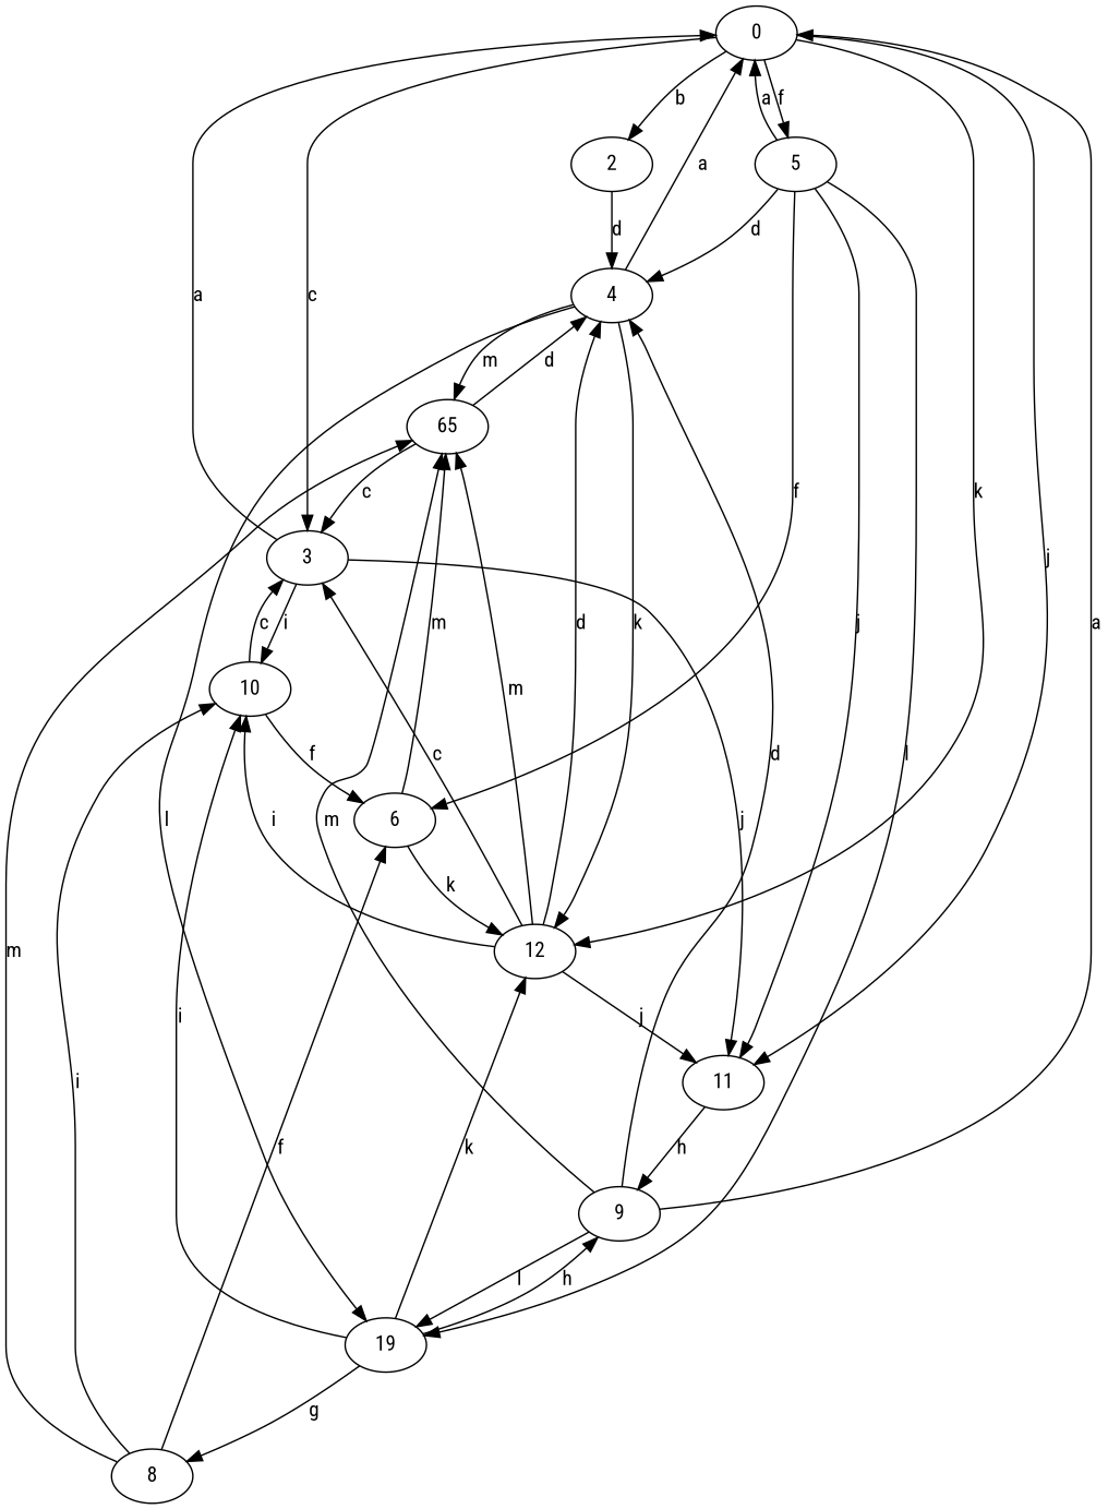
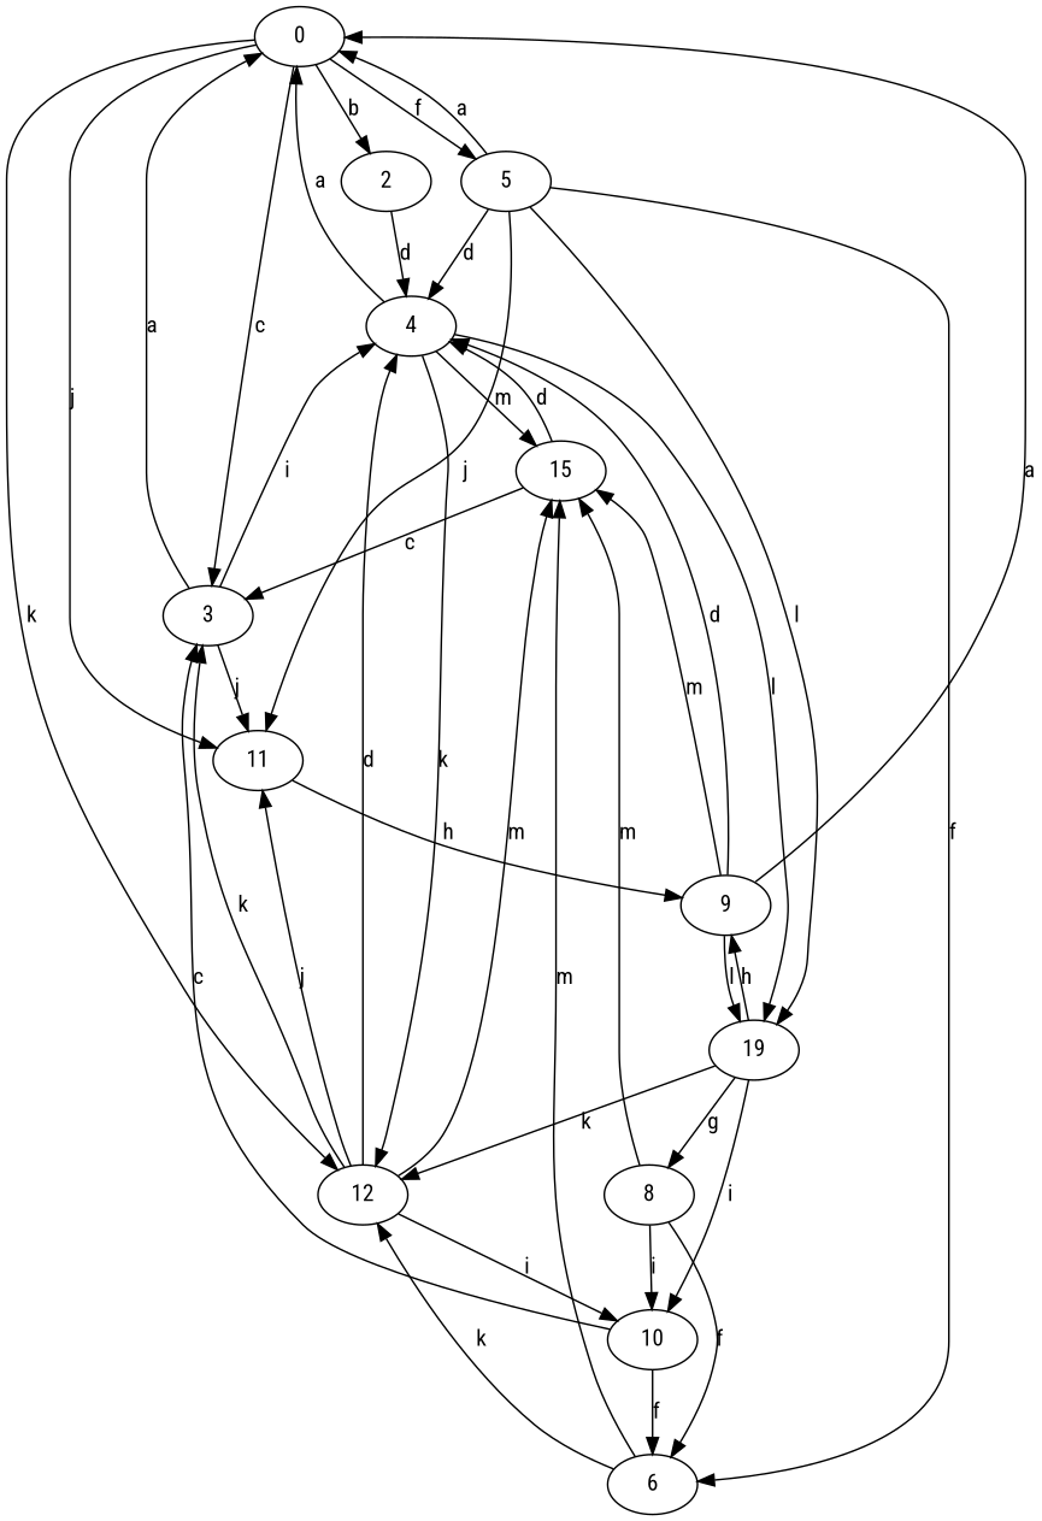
  strict digraph {
    fontname="Roboto Condensed"
    node [fontname="Roboto Condensed"]
    edge [fontname="Roboto Condensed"]
    0
    2
    3
    5
    11
    12
    4
    10
    n9 [label=19]
    6
    9
-   15 [label=65]
+   15
    8
    0 -> 2 [label=b]
    0 -> 3 [label=c]
    0 -> 5 [label=f]
    0 -> 11 [label=j]
    0 -> 12 [label=k]
    2 -> 4 [label=d]
    3 -> 0 [label=a]
    3 -> 11 [label=j]
-   3 -> 10 [label=i]
+   3 -> 4 [label=i]
    5 -> 0 [label=a]
    5 -> 11 [label=j]
    5 -> 4 [label=d]
    5 -> n9 [label=l]
    5 -> 6 [label=f]
    11 -> 9 [label=h]
-   12 -> 3 [label=c]
+   12 -> 3 [label=k]
    12 -> 11 [label=j]
    12 -> 4 [label=d]
    12 -> 10 [label=i]
    12 -> 15 [label=m]
    4 -> 0 [label=a]
    4 -> 12 [label=k]
    4 -> n9 [label=l]
    4 -> 15 [label=m]
    10 -> 3 [label=c]
    10 -> 6 [label=f]
    n9 -> 12 [label=k]
    n9 -> 10 [label=i]
    n9 -> 9 [label=h]
    n9 -> 8 [label=g]
    6 -> 12 [label=k]
    6 -> 15 [label=m]
    9 -> 0 [label=a]
    9 -> 4 [label=d]
    9 -> n9 [label=l]
    9 -> 15 [label=m]
    15 -> 3 [label=c]
    15 -> 4 [label=d]
    8 -> 10 [label=i]
    8 -> 6 [label=f]
    8 -> 15 [label=m]
  }
